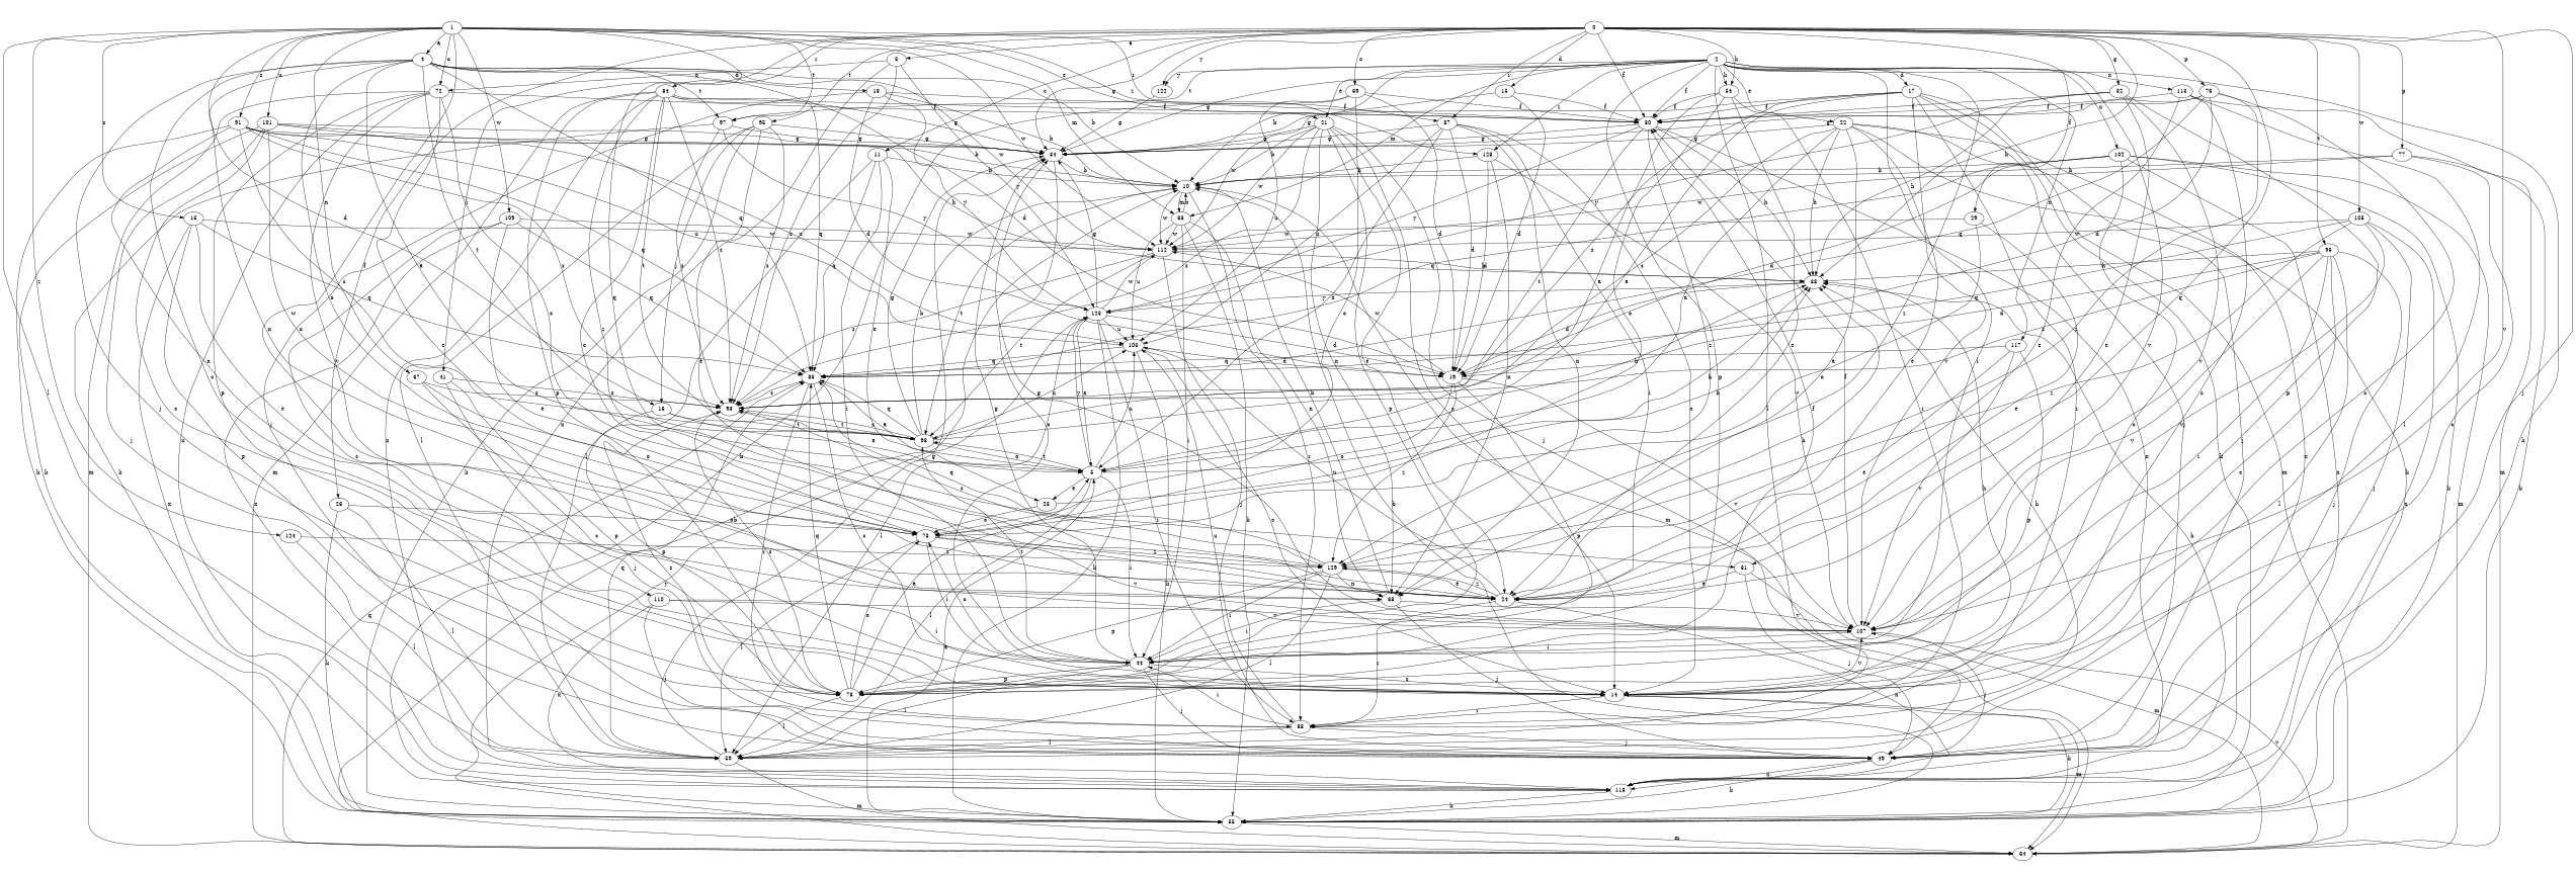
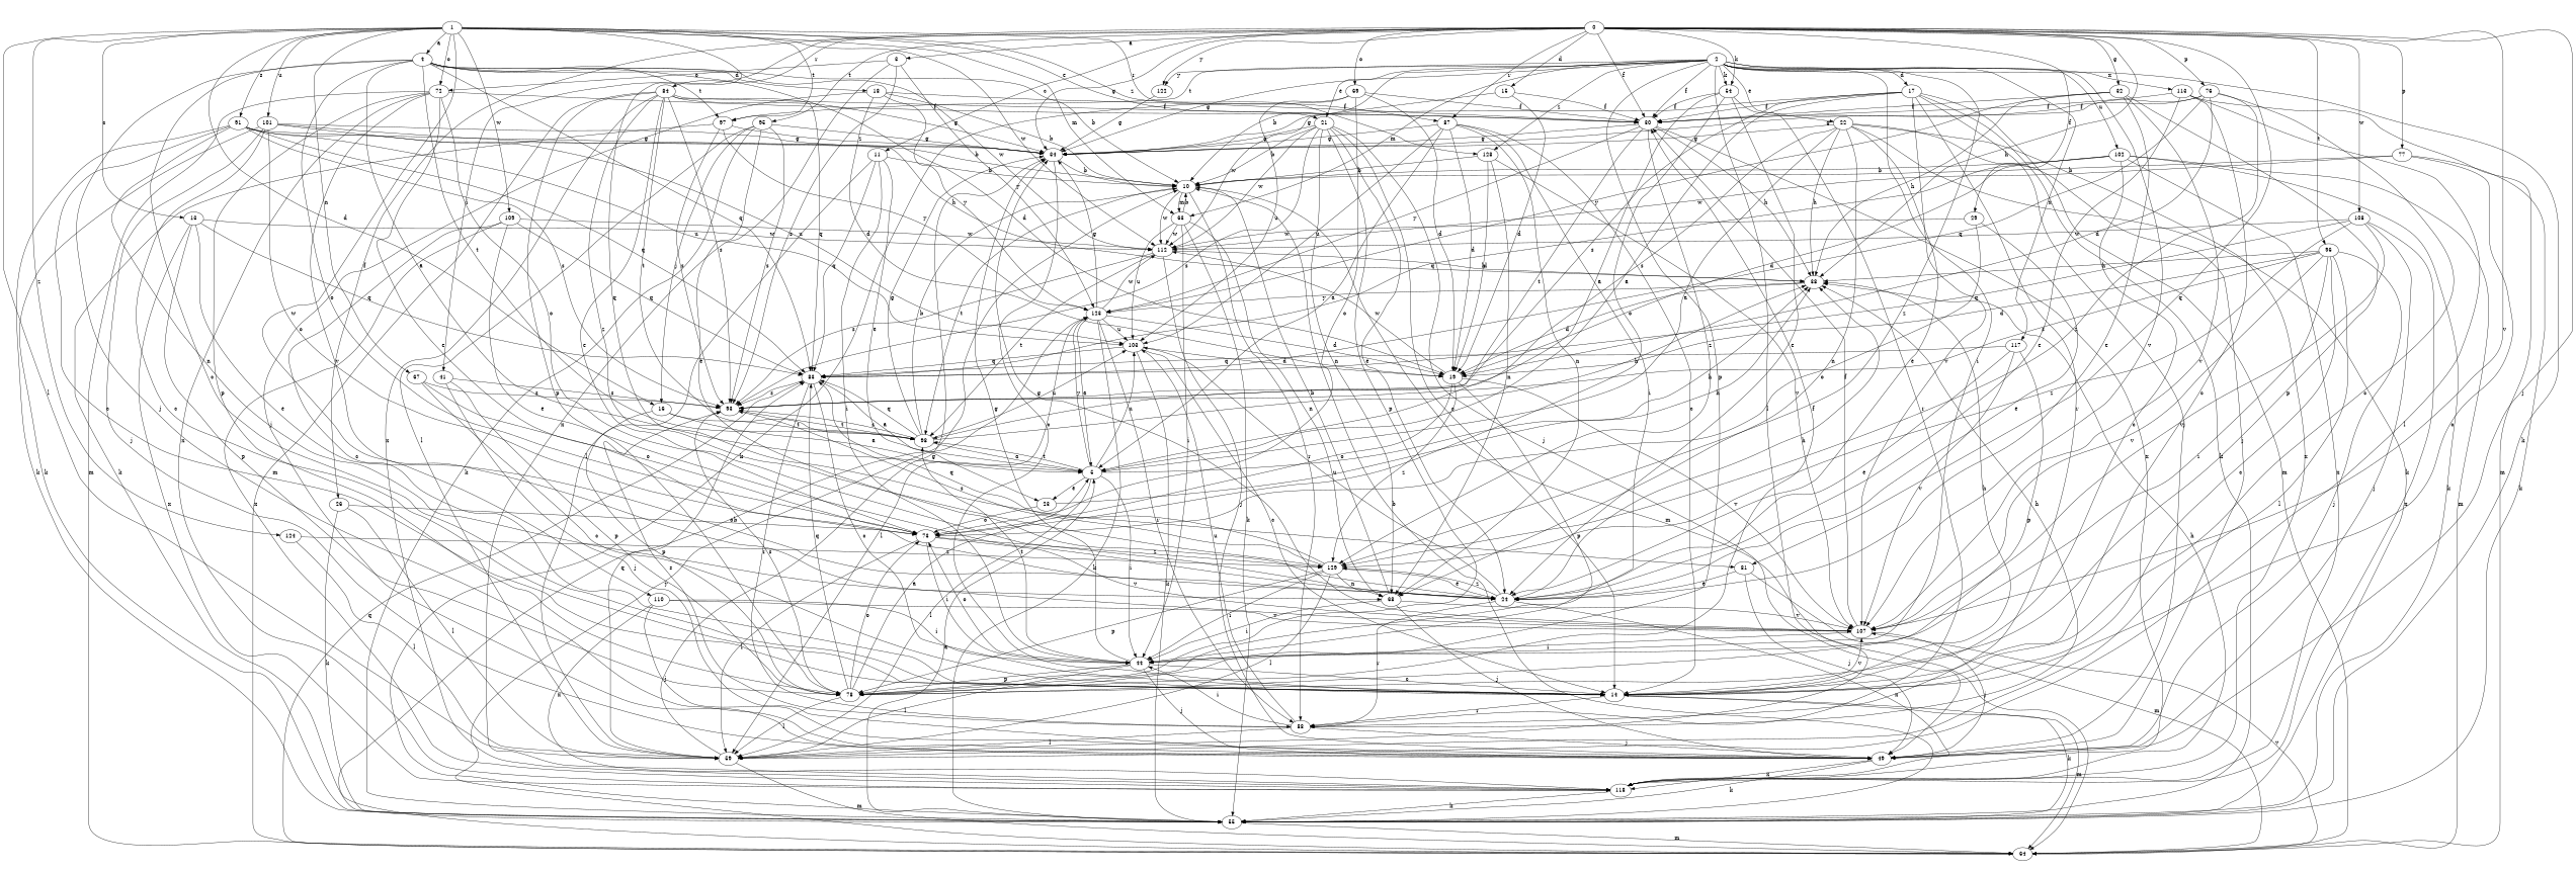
  strict digraph {
    0
    3
    11
    15
    26
    29
    30
    32
    34
    38
    41
    49
    54
    69
    76
    77
    81
    84
    87
    95
    96
    107
    108
    122
    72
    93
    118
    123
    59
    10
    44
    83
    23
    112
    19
    55
    73
    24
    129
    98
    78
    14
    5
    88
    103
    64
    68
    16
    1
    4
    13
    21
    63
    67
    91
    97
    101
    109
    110
    124
    128
    18
    2
    17
    22
    102
    113
    117
    0 -> 3 [label=a]
    0 -> 11 [label=c]
    0 -> 15 [label=d]
    0 -> 26 [label=f]
    0 -> 29 [label=f]
    0 -> 30 [label=f]
    0 -> 32 [label=g]
    0 -> 34 [label=g]
    0 -> 38 [label=h]
    0 -> 41 [label=i]
    0 -> 49 [label=j]
    0 -> 54 [label=k]
    0 -> 69 [label=o]
    0 -> 76 [label=p]
    0 -> 77 [label=p]
    0 -> 81 [label=q]
    0 -> 84 [label=r]
    0 -> 87 [label=r]
    0 -> 95 [label=t]
    0 -> 96 [label=t]
    0 -> 107 [label=v]
    0 -> 108 [label=w]
    0 -> 122 [label=y]
    3 -> 72 [label=o]
    3 -> 93 [label=s]
    3 -> 118 [label=x]
    3 -> 123 [label=y]
    11 -> 59 [label=l]
    11 -> 10 [label=b]
    11 -> 44 [label=i]
    11 -> 83 [label=q]
    11 -> 23 [label=e]
    15 -> 30 [label=f]
    15 -> 112 [label=w]
    15 -> 19 [label=d]
    26 -> 59 [label=l]
    26 -> 55 [label=k]
    26 -> 73 [label=o]
    29 -> 112 [label=w]
    29 -> 73 [label=o]
    29 -> 24 [label=e]
    30 -> 34 [label=g]
    30 -> 38 [label=h]
    30 -> 118 [label=x]
    30 -> 123 [label=y]
    30 -> 129 [label=z]
    30 -> 98 [label=t]
    32 -> 30 [label=f]
    32 -> 38 [label=h]
    32 -> 107 [label=v]
    32 -> 123 [label=y]
    32 -> 24 [label=e]
    32 -> 78 [label=p]
    34 -> 10 [label=b]
    34 -> 14 [label=c]
    38 -> 123 [label=y]
    38 -> 19 [label=d]
    41 -> 49 [label=j]
    41 -> 93 [label=s]
    41 -> 78 [label=p]
    49 -> 118 [label=x]
    49 -> 55 [label=k]
    54 -> 30 [label=f]
    54 -> 73 [label=o]
    54 -> 24 [label=e]
    54 -> 5 [label=a]
    54 -> 88 [label=r]
    69 -> 30 [label=f]
    69 -> 19 [label=d]
    69 -> 55 [label=k]
    69 -> 73 [label=o]
    69 -> 103 [label=u]
    76 -> 30 [label=f]
    76 -> 34 [label=g]
    76 -> 83 [label=q]
    76 -> 19 [label=d]
    76 -> 129 [label=z]
    76 -> 14 [label=c]
    77 -> 10 [label=b]
    77 -> 112 [label=w]
    77 -> 55 [label=k]
    77 -> 14 [label=c]
    81 -> 49 [label=j]
    81 -> 24 [label=e]
    81 -> 64 [label=m]
    84 -> 30 [label=f]
    84 -> 34 [label=g]
    84 -> 93 [label=s]
    84 -> 118 [label=x]
    84 -> 83 [label=q]
    84 -> 24 [label=e]
    84 -> 129 [label=z]
    84 -> 98 [label=t]
    84 -> 78 [label=p]
    84 -> 64 [label=m]
    87 -> 34 [label=g]
    87 -> 44 [label=i]
    87 -> 19 [label=d]
    87 -> 14 [label=c]
    87 -> 5 [label=a]
    87 -> 103 [label=u]
    87 -> 68 [label=n]
    95 -> 34 [label=g]
    95 -> 93 [label=s]
    95 -> 59 [label=l]
    95 -> 55 [label=k]
    95 -> 24 [label=e]
    95 -> 16 [label=j]
    96 -> 38 [label=h]
    96 -> 49 [label=j]
    96 -> 107 [label=v]
    96 -> 93 [label=s]
    96 -> 59 [label=l]
    96 -> 44 [label=i]
    96 -> 19 [label=d]
    96 -> 14 [label=c]
    107 -> 30 [label=f]
    107 -> 34 [label=g]
    107 -> 49 [label=j]
    107 -> 44 [label=i]
    108 -> 49 [label=j]
    108 -> 107 [label=v]
    108 -> 118 [label=x]
    108 -> 83 [label=q]
    108 -> 112 [label=w]
    108 -> 129 [label=z]
    122 -> 34 [label=g]
    72 -> 30 [label=f]
    72 -> 107 [label=v]
    72 -> 118 [label=x]
    72 -> 73 [label=o]
    72 -> 24 [label=e]
    72 -> 78 [label=p]
    72 -> 64 [label=m]
    93 -> 98 [label=t]
    118 -> 38 [label=h]
    118 -> 55 [label=k]
    123 -> 34 [label=g]
    123 -> 59 [label=l]
    123 -> 112 [label=w]
    123 -> 19 [label=d]
    123 -> 55 [label=k]
    123 -> 5 [label=a]
    123 -> 88 [label=r]
    123 -> 103 [label=u]
    59 -> 34 [label=g]
    59 -> 83 [label=q]
    59 -> 64 [label=m]
    10 -> 112 [label=w]
    10 -> 98 [label=t]
    10 -> 88 [label=r]
    10 -> 64 [label=m]
    10 -> 63 [label=m]
    44 -> 34 [label=g]
    44 -> 49 [label=j]
    44 -> 59 [label=l]
    44 -> 73 [label=o]
    44 -> 98 [label=t]
    44 -> 78 [label=p]
    44 -> 14 [label=c]
    83 -> 93 [label=s]
    83 -> 14 [label=c]
    83 -> 5 [label=a]
    83 -> 88 [label=r]
    23 -> 38 [label=h]
    23 -> 73 [label=o]
    112 -> 38 [label=h]
    112 -> 49 [label=j]
    112 -> 93 [label=s]
    112 -> 98 [label=t]
    19 -> 107 [label=v]
    19 -> 112 [label=w]
    19 -> 73 [label=o]
    19 -> 129 [label=z]
    19 -> 78 [label=p]
    55 -> 10 [label=b]
    55 -> 5 [label=a]
    55 -> 64 [label=m]
    73 -> 107 [label=v]
    73 -> 59 [label=l]
    73 -> 44 [label=i]
    73 -> 129 [label=z]
    24 -> 38 [label=h]
    24 -> 118 [label=x]
    24 -> 129 [label=z]
    24 -> 88 [label=r]
    24 -> 103 [label=u]
    129 -> 93 [label=s]
    129 -> 59 [label=l]
    129 -> 44 [label=i]
    129 -> 83 [label=q]
    129 -> 24 [label=e]
    129 -> 78 [label=p]
    129 -> 68 [label=n]
    98 -> 34 [label=g]
    98 -> 38 [label=h]
    98 -> 93 [label=s]
    98 -> 10 [label=b]
    98 -> 83 [label=q]
    98 -> 5 [label=a]
    98 -> 103 [label=u]
    78 -> 30 [label=f]
    78 -> 93 [label=s]
    78 -> 59 [label=l]
    78 -> 83 [label=q]
    78 -> 73 [label=o]
    78 -> 5 [label=a]
    14 -> 38 [label=h]
    14 -> 107 [label=v]
    14 -> 55 [label=k]
    14 -> 88 [label=r]
    14 -> 64 [label=m]
    5 -> 38 [label=h]
    5 -> 123 [label=y]
    5 -> 59 [label=l]
    5 -> 44 [label=i]
    5 -> 23 [label=e]
    5 -> 98 [label=t]
    5 -> 103 [label=u]
    88 -> 38 [label=h]
    88 -> 49 [label=j]
    88 -> 93 [label=s]
    88 -> 59 [label=l]
    88 -> 44 [label=i]
    88 -> 103 [label=u]
    103 -> 83 [label=q]
    103 -> 19 [label=d]
    103 -> 55 [label=k]
    103 -> 14 [label=c]
    64 -> 107 [label=v]
    64 -> 123 [label=y]
    64 -> 10 [label=b]
    64 -> 83 [label=q]
    68 -> 49 [label=j]
    68 -> 107 [label=v]
    68 -> 10 [label=b]
    68 -> 44 [label=i]
    16 -> 98 [label=t]
    16 -> 78 [label=p]
    16 -> 5 [label=a]
    1 -> 81 [label=q]
    1 -> 87 [label=r]
    1 -> 72 [label=o]
    1 -> 59 [label=l]
    1 -> 112 [label=w]
    1 -> 16 [label=d]
    1 -> 4 [label=a]
    1 -> 13 [label=c]
    1 -> 21 [label=e]
    1 -> 63 [label=m]
    1 -> 67 [label=n]
    1 -> 91 [label=s]
    1 -> 97 [label=t]
    1 -> 101 [label=u]
    1 -> 109 [label=w]
    1 -> 110 [label=w]
    1 -> 124 [label=z]
    1 -> 128 [label=z]
    4 -> 49 [label=j]
    4 -> 10 [label=b]
    4 -> 83 [label=q]
    4 -> 112 [label=w]
    4 -> 19 [label=d]
    4 -> 73 [label=o]
    4 -> 98 [label=t]
    4 -> 14 [label=c]
    4 -> 5 [label=a]
-   4 -> 68 [label=n]
    4 -> 97 [label=t]
    4 -> 18 [label=d]
    13 -> 118 [label=x]
    13 -> 83 [label=q]
    13 -> 112 [label=w]
    13 -> 24 [label=e]
    13 -> 78 [label=p]
    21 -> 34 [label=g]
    21 -> 49 [label=j]
    21 -> 93 [label=s]
    21 -> 10 [label=b]
    21 -> 112 [label=w]
    21 -> 24 [label=e]
    21 -> 78 [label=p]
    21 -> 14 [label=c]
    21 -> 68 [label=n]
    63 -> 10 [label=b]
    63 -> 44 [label=i]
    63 -> 112 [label=w]
    63 -> 55 [label=k]
    63 -> 103 [label=u]
    63 -> 68 [label=n]
    67 -> 93 [label=s]
    67 -> 73 [label=o]
    67 -> 14 [label=c]
    91 -> 34 [label=g]
    91 -> 38 [label=h]
    91 -> 93 [label=s]
    91 -> 83 [label=q]
    91 -> 55 [label=k]
-   91 -> 98 [label=c]
+   91 -> 14 [label=c]
    91 -> 103 [label=u]
    91 -> 68 [label=n]
-   97 -> 34 [label=g]
+   97 -> 34 [label=z]
    97 -> 93 [label=s]
    97 -> 123 [label=y]
    97 -> 55 [label=k]
    101 -> 34 [label=g]
    101 -> 49 [label=j]
    101 -> 10 [label=b]
    101 -> 55 [label=k]
    101 -> 73 [label=o]
    101 -> 14 [label=c]
    101 -> 103 [label=u]
    109 -> 118 [label=x]
    109 -> 83 [label=q]
    109 -> 112 [label=w]
    109 -> 24 [label=e]
    109 -> 14 [label=c]
    110 -> 49 [label=j]
    110 -> 107 [label=v]
    110 -> 118 [label=x]
    110 -> 44 [label=i]
    124 -> 59 [label=l]
    124 -> 129 [label=z]
    128 -> 107 [label=v]
    128 -> 10 [label=b]
    128 -> 19 [label=d]
    128 -> 68 [label=n]
    18 -> 30 [label=f]
    18 -> 49 [label=j]
    18 -> 123 [label=y]
    18 -> 10 [label=b]
    18 -> 19 [label=d]
    2 -> 30 [label=f]
    2 -> 34 [label=g]
    2 -> 54 [label=k]
    2 -> 107 [label=v]
    2 -> 122 [label=y]
    2 -> 59 [label=l]
    2 -> 10 [label=b]
    2 -> 44 [label=i]
    2 -> 55 [label=k]
    2 -> 129 [label=z]
    2 -> 78 [label=p]
    2 -> 21 [label=e]
    2 -> 63 [label=m]
    2 -> 97 [label=t]
    2 -> 128 [label=z]
    2 -> 17 [label=d]
    2 -> 22 [label=e]
    2 -> 102 [label=u]
    2 -> 113 [label=x]
    2 -> 117 [label=x]
    17 -> 30 [label=f]
    17 -> 34 [label=g]
    17 -> 49 [label=j]
    17 -> 107 [label=v]
    17 -> 93 [label=s]
    17 -> 55 [label=k]
    17 -> 5 [label=a]
    17 -> 88 [label=r]
    17 -> 64 [label=m]
    22 -> 34 [label=g]
    22 -> 38 [label=h]
    22 -> 49 [label=j]
    22 -> 93 [label=s]
    22 -> 118 [label=x]
    22 -> 55 [label=k]
    22 -> 24 [label=e]
    22 -> 5 [label=a]
-   22 -> 68 [label=a]
+   22 -> 68 [label=n]
    102 -> 118 [label=x]
    102 -> 10 [label=b]
    102 -> 83 [label=q]
    102 -> 19 [label=d]
    102 -> 55 [label=k]
    102 -> 14 [label=c]
    102 -> 64 [label=m]
    113 -> 30 [label=f]
    113 -> 59 [label=l]
    113 -> 24 [label=e]
    113 -> 14 [label=c]
    113 -> 64 [label=m]
    117 -> 107 [label=v]
    117 -> 83 [label=q]
    117 -> 24 [label=e]
    117 -> 78 [label=p]
  }
